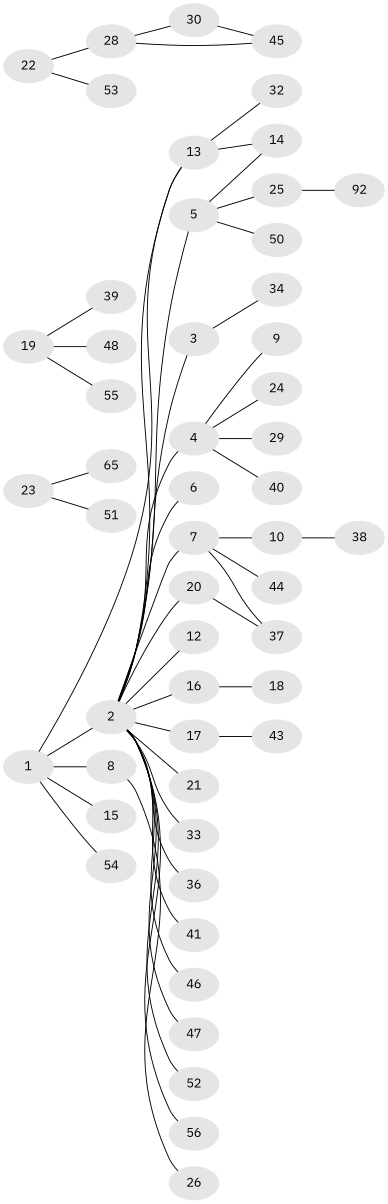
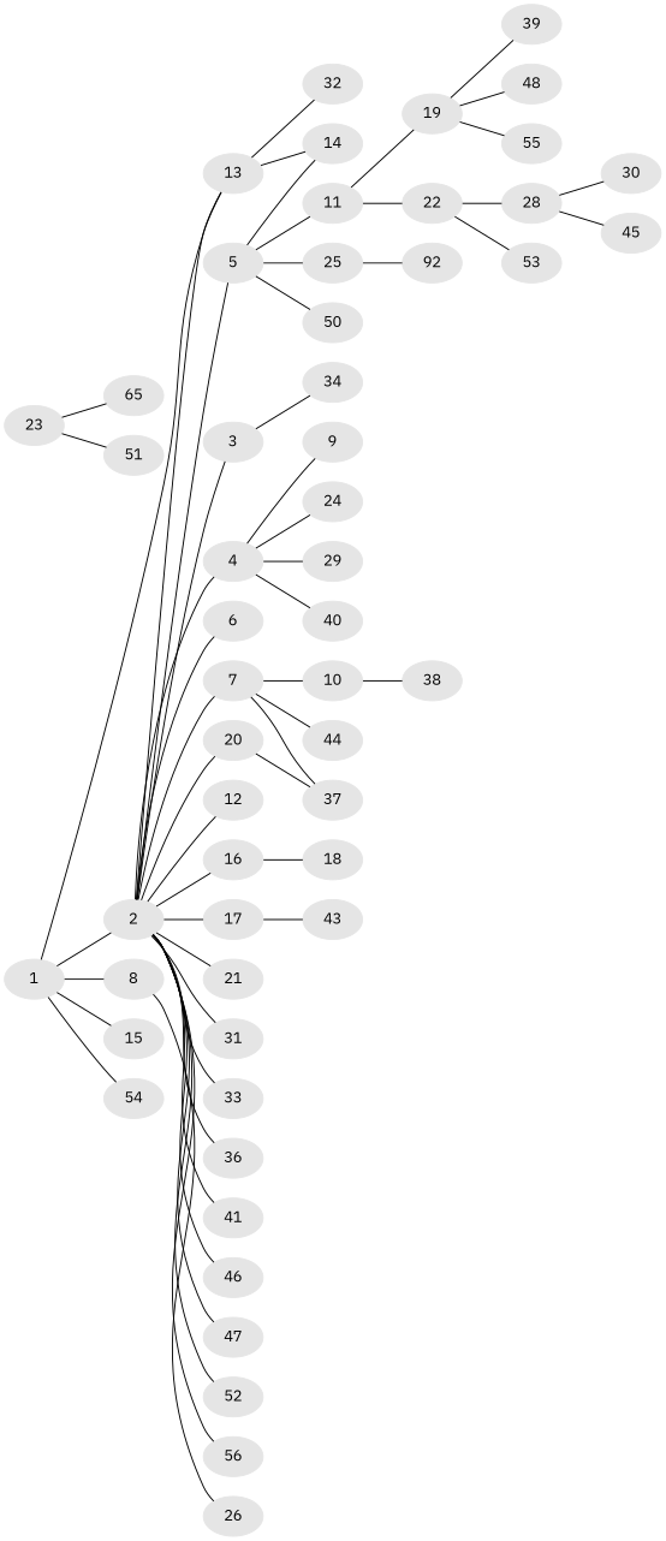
  graph {
    fontname="IBM Plex Sans"
    rankdir=LR
    node [color=gray90 fontname="IBM Plex Sans" style=filled]
    edge [fontname="IBM Plex Sans"]
    1
    2
    8
    13
    15
    54
    3
    4
    5
    6
    7
    12
    16
    17
    20
    21
+   31
    33
    36
    41
    46
    47
    52
    56
    26
    14
    32
    34
    9
    24
    29
    40
+   11
    25
    50
    10
    37
    44
    18
    43
    n41 [label=65]
    23
    51
    19
    22
    n46 [label=92]
    38
    39
    48
    55
    28
    53
    30
    45
    1 -- 2
    1 -- 8
    1 -- 13
    1 -- 15
    1 -- 54
    2 -- 13
    2 -- 3
    2 -- 4
    2 -- 5
    2 -- 6
    2 -- 7
    2 -- 12
    2 -- 16
    2 -- 17
    2 -- 20
    2 -- 21
+   2 -- 31
    2 -- 33
    2 -- 36
    2 -- 41
    2 -- 46
    2 -- 47
    2 -- 52
    2 -- 56
    8 -- 26
    13 -- 14
    13 -- 32
    3 -- 34
    4 -- 9
    4 -- 24
    4 -- 29
    4 -- 40
    5 -- 14
+   5 -- 11
    5 -- 25
    5 -- 50
    7 -- 10
    7 -- 37
    7 -- 44
    16 -- 18
    17 -- 43
    20 -- 37
+   11 -- 19
+   11 -- 22
    25 -- n46
    10 -- 38
    23 -- n41
    23 -- 51
    19 -- 39
    19 -- 48
    19 -- 55
    22 -- 28
    22 -- 53
    28 -- 30
    28 -- 45
-   30 -- 45
  }
